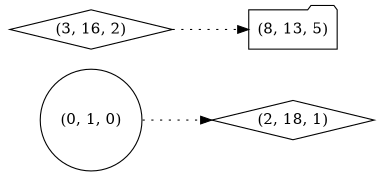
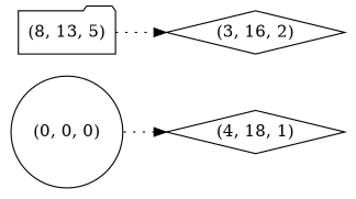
  digraph {
    rankdir=LR
    node [shape=diamond]
    edge [style=dotted]
-   "(0, 0, 0)" [shape=circle label="(0, 1, 0)"]
-   "(2, 18, 1)"
+   "(0, 0, 0)" [shape=circle]
+   "(2, 18, 1)" [label="(4, 18, 1)"]
    "(8, 13, 5)" [shape=folder]
    "(3, 16, 2)"
    "(0, 0, 0)" -> "(2, 18, 1)"
-   "(3, 16, 2)" -> "(8, 13, 5)"
+   "(8, 13, 5)" -> "(3, 16, 2)"
  }
